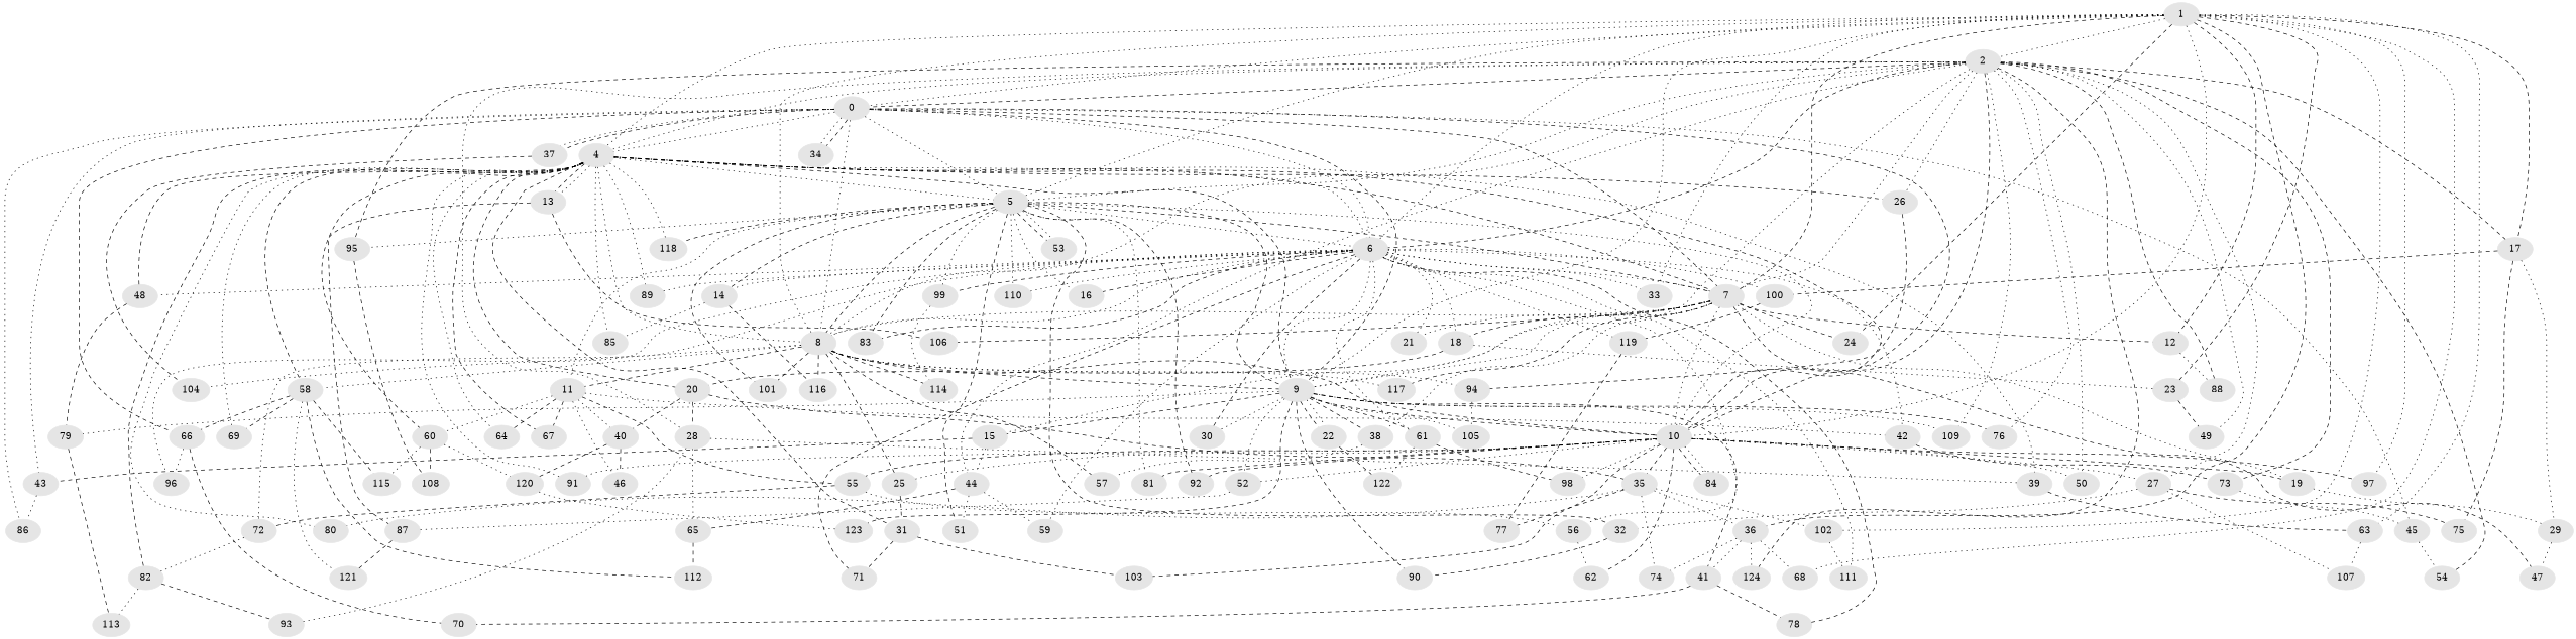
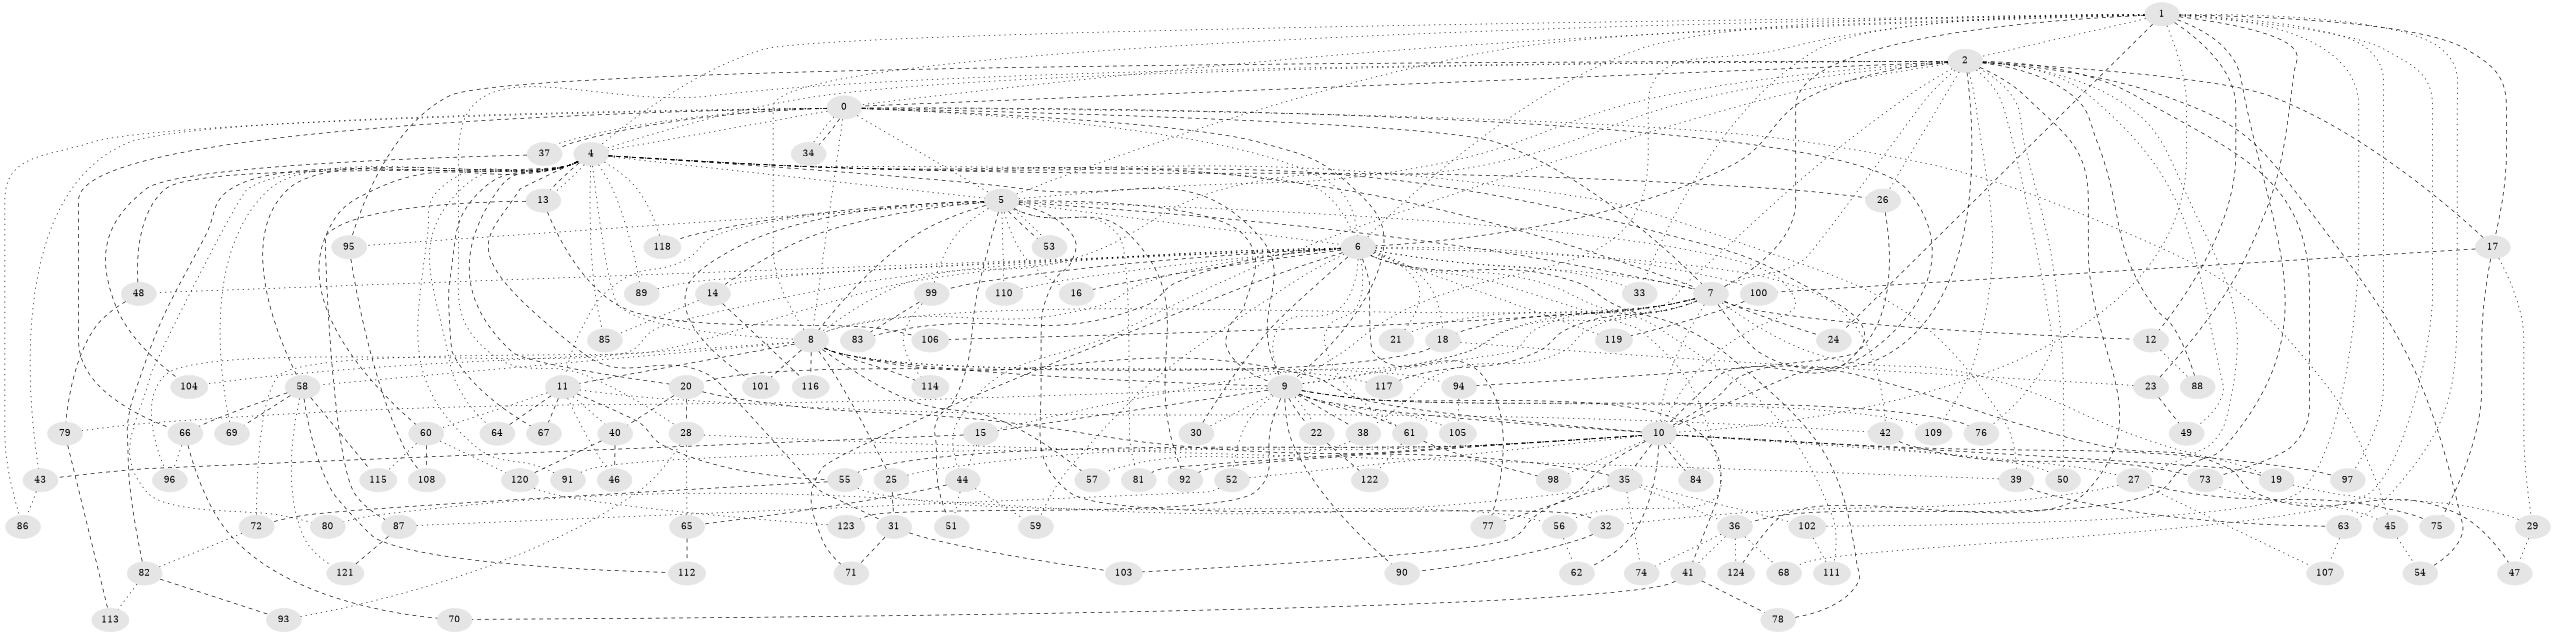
  graph {
    node [color=gray90 style=filled]
    edge [style=dotted]
    1
    2
    n3 [label=0]
    4
    5
    6
    7
    8
    9
    10
    12
    17
    23
    24
    33
    36
    63
    68
    97
    102
    26
    27
    28
    44
    49
    50
    54
    73
    76
    88
    95
    109
    124
    34
    37
    43
    45
    66
    86
    13
    20
    31
    39
    48
    58
    60
    64
    67
    69
    80
    82
    85
    89
    91
    118
    11
    14
    16
    32
    51
    53
    81
    83
    92
    99
    101
    110
    18
    21
    30
    42
    56
    59
    61
    71
    72
    77
    78
    96
    100
    111
    119
    15
    19
    38
    47
    106
    117
    25
    57
    94
    104
    114
    116
    22
    41
    52
    79
    90
    105
    123
    35
    55
    62
    84
    98
    103
    29
    75
    74
    107
    65
    93
    108
    70
    87
    40
    112
    115
    121
    120
    113
    46
    122
    1 -- 2
    1 -- n3
    1 -- 4
    1 -- 5
    1 -- 6
    1 -- 7 [style=dashed]
    1 -- 8
    1 -- 9
    1 -- 10
    1 -- 12 [style=dashed]
    1 -- 17 [style=dashed]
    1 -- 23 [style=dashed]
    1 -- 24 [style=dashed]
    1 -- 33
    1 -- 36 [style=dashed]
    1 -- 63
    1 -- 68
    1 -- 97
    1 -- 102
    2 -- n3 [style=dashed]
    2 -- 4
    2 -- 5
    2 -- 6 [style=dashed]
    2 -- 7
    2 -- 8
    2 -- 9
    2 -- 10 [style=dashed]
    2 -- 17 [style=dashed]
    2 -- 26
    2 -- 27
    2 -- 28
    2 -- 44
    2 -- 49
    2 -- 50
    2 -- 54 [style=dashed]
    2 -- 73 [style=dashed]
    2 -- 76
    2 -- 88 [style=dashed]
    2 -- 95 [style=dashed]
    2 -- 109
    2 -- 124 [style=dashed]
    n3 -- 4
    n3 -- 5
    n3 -- 6
    n3 -- 7 [style=dashed]
    n3 -- 8
    n3 -- 9 [style=dashed]
    n3 -- 10 [style=dashed]
    n3 -- 34
    n3 -- 34 [style=dashed]
    n3 -- 37
    n3 -- 37 [style=dashed]
    n3 -- 43
    n3 -- 45
    n3 -- 66 [style=dashed]
    n3 -- 86
    4 -- 5
    4 -- 6
    4 -- 7 [style=dashed]
    4 -- 8
    4 -- 9 [style=dashed]
    4 -- 10 [style=dashed]
    4 -- 26 [style=dashed]
    4 -- 13 [style=dashed]
    4 -- 13
    4 -- 20 [style=dashed]
    4 -- 31 [style=dashed]
    4 -- 39
    4 -- 48 [style=dashed]
    4 -- 58 [style=dashed]
    4 -- 60 [style=dashed]
    4 -- 64
    4 -- 67 [style=dashed]
    4 -- 69
    4 -- 80
    4 -- 82 [style=dashed]
    4 -- 85
    4 -- 89
    4 -- 91
    4 -- 118
    5 -- 6
    5 -- 7 [style=dashed]
    5 -- 8 [style=dashed]
    5 -- 9 [style=dashed]
    5 -- 10
    5 -- 95
    5 -- 118 [style=dashed]
    5 -- 11
    5 -- 14 [style=dashed]
    5 -- 16
    5 -- 32 [style=dashed]
    5 -- 51 [style=dashed]
    5 -- 53 [style=dashed]
    5 -- 53
    5 -- 81
-   5 -- 83 [style=dashed]
+   99 -- 83 [style=dashed]
    5 -- 92 [style=dashed]
    5 -- 99
    5 -- 101 [style=dashed]
    5 -- 110
    6 -- 7
    6 -- 8
    6 -- 9
    6 -- 33
    6 -- 48
    6 -- 89
    6 -- 14
    6 -- 16 [style=dashed]
    6 -- 83 [style=dashed]
    6 -- 99 [style=dashed]
    6 -- 110
    6 -- 18
    6 -- 21
    6 -- 30 [style=dashed]
    6 -- 42
    6 -- 56
    6 -- 59
    6 -- 61
    6 -- 71 [style=dashed]
    6 -- 72
-   119 -- 77 [style=dashed]
+   6 -- 77 [style=dashed]
    6 -- 78 [style=dashed]
    6 -- 96
    6 -- 100
    6 -- 111
    6 -- 119
    7 -- 8
    7 -- 9
    7 -- 10
    7 -- 12 [style=dashed]
    7 -- 24 [style=dashed]
    7 -- 18 [style=dashed]
    7 -- 21
    7 -- 15
    7 -- 19
    7 -- 38
    7 -- 47 [style=dashed]
    7 -- 106 [style=dashed]
    7 -- 117 [style=dashed]
    8 -- 9 [style=dashed]
    8 -- 10 [style=dashed]
    8 -- 58
    8 -- 11 [style=dashed]
    8 -- 101 [style=dashed]
    8 -- 117
    8 -- 25 [style=dashed]
    8 -- 57 [style=dashed]
    8 -- 94
    8 -- 104
    8 -- 114 [style=dashed]
    8 -- 116 [style=dashed]
    9 -- 10 [style=dashed]
    9 -- 76 [style=dashed]
    9 -- 109
    9 -- 30
    9 -- 61 [style=dashed]
    9 -- 15 [style=dashed]
    9 -- 38 [style=dashed]
    9 -- 22 [style=dashed]
    9 -- 22
    9 -- 41 [style=dashed]
    9 -- 52
    9 -- 79
    9 -- 90 [style=dashed]
    9 -- 105
    9 -- 123 [style=dashed]
    10 -- 97 [style=dashed]
    10 -- 27
    10 -- 50
    10 -- 91
    10 -- 81 [style=dashed]
    10 -- 92 [style=dashed]
    10 -- 19 [style=dashed]
    10 -- 25
    10 -- 52
    10 -- 35 [style=dashed]
    10 -- 55 [style=dashed]
    10 -- 62 [style=dashed]
    10 -- 84 [style=dashed]
    10 -- 84
    10 -- 98
    10 -- 103 [style=dashed]
    12 -- 88
    17 -- 100 [style=dashed]
    17 -- 29
    17 -- 75 [style=dashed]
    23 -- 49 [style=dashed]
    36 -- 68
    36 -- 124
    36 -- 41
    36 -- 74
    63 -- 107
    102 -- 111
    26 -- 94 [style=dashed]
    27 -- 32
    27 -- 75 [style=dashed]
    27 -- 107
    28 -- 39
    28 -- 65
    28 -- 93
    44 -- 51
    44 -- 59
    44 -- 65 [style=dashed]
    73 -- 45
    95 -- 108 [style=dashed]
    37 -- 104 [style=dashed]
    43 -- 86
    45 -- 54
    66 -- 96
    66 -- 70 [style=dashed]
    13 -- 106 [style=dashed]
    13 -- 87 [style=dashed]
    20 -- 28 [style=dashed]
    20 -- 35 [style=dashed]
    20 -- 40 [style=dashed]
    31 -- 71 [style=dashed]
    31 -- 103 [style=dashed]
    39 -- 63 [style=dashed]
    48 -- 79 [style=dashed]
    58 -- 66 [style=dashed]
    58 -- 69 [style=dashed]
    58 -- 112 [style=dashed]
    58 -- 115 [style=dashed]
    58 -- 121
    60 -- 108 [style=dashed]
    60 -- 115
    60 -- 120
    82 -- 93 [style=dashed]
    82 -- 113
    11 -- 60
    11 -- 64 [style=dashed]
    11 -- 67 [style=dashed]
    11 -- 42
    11 -- 55 [style=dashed]
    11 -- 40
    11 -- 46
    14 -- 85
    14 -- 116 [style=dashed]
    32 -- 90 [style=dashed]
    99 -- 114
    18 -- 23
    18 -- 20 [style=dashed]
    42 -- 73 [style=dashed]
    56 -- 62
    61 -- 98 [style=dashed]
    61 -- 122
    72 -- 82
    100 -- 119 [style=dashed]
    15 -- 44
    15 -- 43 [style=dashed]
    19 -- 29
    38 -- 57
    25 -- 31 [style=dashed]
    94 -- 105
    22 -- 122 [style=dashed]
    41 -- 78 [style=dashed]
    41 -- 70 [style=dashed]
    52 -- 87
    79 -- 113 [style=dashed]
    35 -- 36
    35 -- 102
    35 -- 80
    35 -- 77 [style=dashed]
    35 -- 74
    55 -- 56
    55 -- 72 [style=dashed]
    29 -- 47
    65 -- 112 [style=dashed]
    87 -- 121 [style=dashed]
    40 -- 120 [style=dashed]
    40 -- 46 [style=dashed]
    120 -- 123
  }
